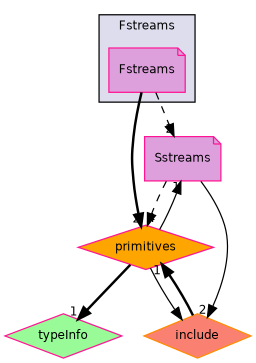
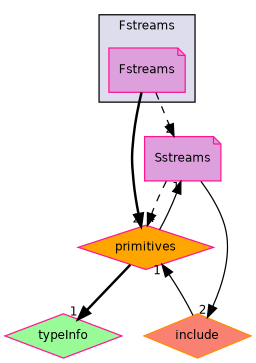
  digraph {
    compound=true
    node [color=deeppink fillcolor=plum fontname=Helvetica fontsize=10 shape=diamond style=filled]
    edge [headlabel=2 labeldistance=1.5 labelfontname=Helvetica labelfontsize=10 style=bold]
    n1 [label=Fstreams pencolor=black shape=note]
    n2 [label=Sstreams shape=note]
    n3 [fillcolor=orange label=primitives]
    n4 [color=darkorange fillcolor=salmon label=include]
    n5 [fillcolor=palegreen label=typeInfo]
    subgraph cluster_1 {
      bgcolor="#ddddee"
      fontname=Helvetica
      fontsize=10
      label=Fstreams
      pencolor=black
      n1
    }
    n1 -> n2 [style=dashed]
    n1 -> n3
    n2 -> n3 [headlabel=4 style=dashed]
    n2 -> n4 [style=solid]
    n3 -> n2 [headlabel=1 style=solid]
-   n3 -> n4 [headlabel=4 style=solid]
    n3 -> n5 [headlabel=1]
-   n4 -> n3 [headlabel=1]
+   n4 -> n3 [headlabel=1 style=solid]
  }
